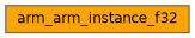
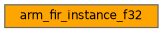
  digraph {
    rankdir=LR
-   n1 [color=grey40 fillcolor=orange fontname=Helvetica fontsize=10 height=0.2 label=arm_arm_instance_f32 shape=box style=filled width=0.4]
+   n1 [color=grey40 fillcolor=orange fontname=Helvetica fontsize=10 height=0.2 label=arm_fir_instance_f32 shape=box style=filled width=0.4]
  }
